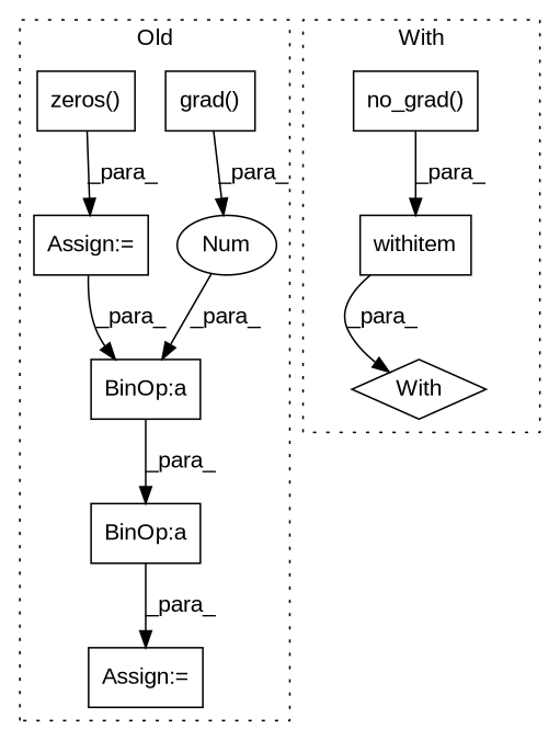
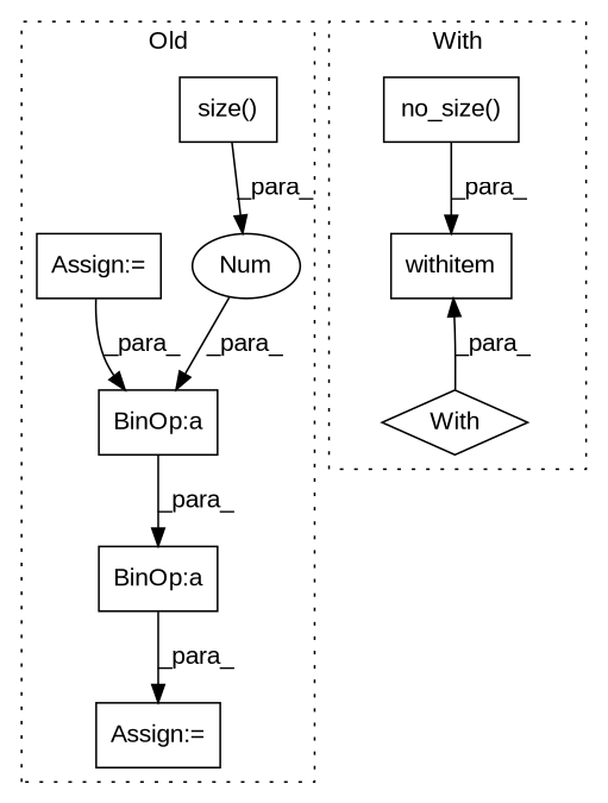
  digraph {
    fontname="Liberation Sans"
    node [a=75 fontname="Liberation Sans" l=3 s=2882 shape=box]
    edge [fontname="Liberation Sans"]
-   n1 [l=13 label="grad()" s=3037]
+   n1 [l=13 label="size()" s=3037]
    n2 [a=68 label="Assign:=" s=3022]
-   n3 [l="12,18" label="zeros()" s="3025,3050"]
    n4 [a=82 label="BinOp:a" s=3253]
    n5 [a=76 label=Num s=3250 shape=ellipse]
    n6 [a=82 label="BinOp:a" s=3264]
    n7 [a=68 label="Assign:=" s=3227]
-   n8 [l=15 label="no_grad()"]
+   n8 [l=15 label="no_size()"]
    n9 [a=39 l="5,24" label=With s="2877,2887" shape=diamond]
    n10 [a=49 l=5 label=withitem]
    subgraph cluster_1 {
      label=Old
      style=dotted
      n1
      n2
-     n3
      n4
      n5
      n6
      n7
    }
    subgraph cluster_2 {
      label=With
      style=dotted
      n8
      n9
      n10
    }
    n1 -> n5 [label=_para_]
    n2 -> n4 [label=_para_]
-   n3 -> n2 [label=_para_]
    n4 -> n6 [label=_para_]
    n5 -> n4 [label=_para_]
    n6 -> n7 [label=_para_]
    n8 -> n10 [label=_para_]
-   n10 -> n9 [label=_para_]
+   n9 -> n10 [label=_para_]
  }
